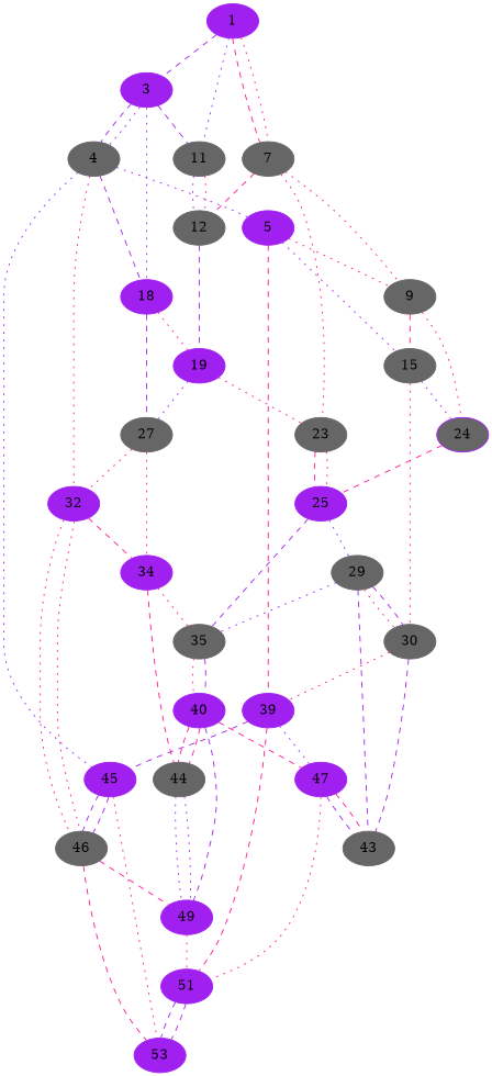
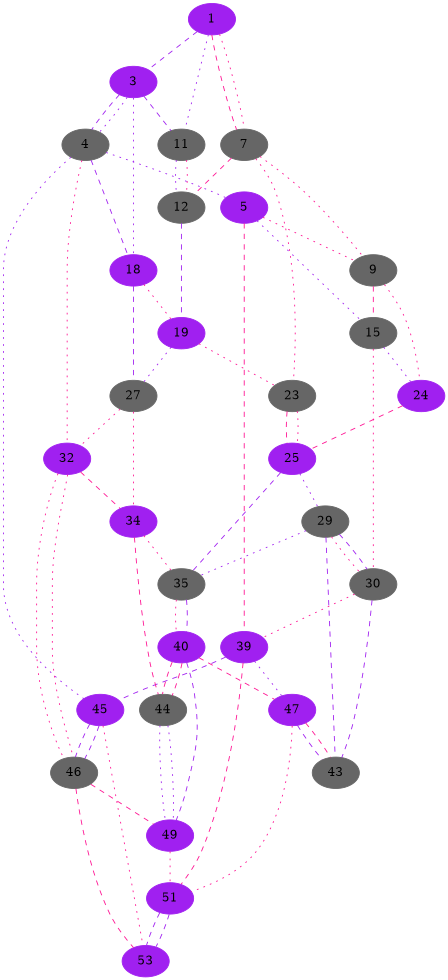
  graph {
    node [color=purple style=filled]
    edge [color=deeppink style=dotted]
    1 [super="+2"]
    3 [super="+13"]
    7 [color=gray40 super="+8"]
    11 [color=gray40 super="+14"]
    4 [color=gray40 super="+20"]
    18 [super="+21"]
    9 [color=gray40 super="+10"]
    12 [color=gray40 super="+17"]
    23 [color=gray40]
    5 [super="+6"]
    32 [super="+33"]
    45 [super="+54"]
    19 [super="+22"]
    27 [color=gray40 super="+28"]
    15 [color=gray40 super="+16"]
    39 [super="+55"]
    34 [super="+37"]
    46 [color=gray40 super="+48"]
    53
-   24 [fillcolor=gray40]
+   24
    30 [color=gray40 super="+31"]
    n22 [label=47 super="+47"]
    51 [super="+52"]
    25 [super="+26"]
    43 [color=gray40]
    29 [color=gray40 super="+38"]
    35 [color=gray40 super="+36"]
    40 [super="+41"]
    44 [color=gray40]
    49 [super="+50"]
    1 -- 3 [color=purple style=dashed]
    1 -- 7 [style=dashed]
    1 -- 7
    1 -- 11 [color=purple]
    3 -- 11 [color=purple style=dashed]
    3 -- 4 [color=purple style=dashed]
    3 -- 4 [color=purple]
    3 -- 18 [color=purple]
    7 -- 9
    7 -- 12 [style=dashed]
    7 -- 23
    11 -- 12 [color=purple weight=2]
    11 -- 12
    4 -- 18 [color=purple style=dashed]
    4 -- 5 [color=purple]
    4 -- 32
    4 -- 45 [color=purple]
    18 -- 19
    18 -- 27 [color=purple style=dashed]
    9 -- 15 [style=dashed]
    9 -- 24
    12 -- 19 [color=purple style=dashed]
    23 -- 25 [style=dashed]
    23 -- 25
    5 -- 9
    5 -- 15 [color=purple]
    5 -- 39 [style=dashed]
    32 -- 34 [style=dashed]
    32 -- 46
    32 -- 46
    45 -- 46 [color=purple style=dashed]
    45 -- 46 [color=purple style=dashed]
    45 -- 53
    19 -- 23
    19 -- 27 [color=purple]
    27 -- 32
    27 -- 34
    15 -- 24 [color=purple]
    15 -- 30
    39 -- 45 [color=purple style=dashed weight=2]
    39 -- n22 [color=purple]
    39 -- 51 [style=dashed]
    34 -- 35
    34 -- 44 [style=dashed]
    46 -- 53 [style=dashed]
    46 -- 49 [style=dashed]
    24 -- 25 [style=dashed]
    30 -- 39
    30 -- 43 [color=purple style=dashed]
    n22 -- 51
    n22 -- 43 [color=purple style=dashed]
    n22 -- 43 [style=dashed]
    51 -- 53 [color=purple style=dashed]
    51 -- 53 [color=purple style=dashed]
    25 -- 29 [color=purple]
    25 -- 35 [color=purple style=dashed]
    29 -- 30
    29 -- 30 [color=purple style=dashed]
    29 -- 43 [color=purple style=dashed]
    29 -- 35 [color=purple]
    35 -- 40
    35 -- 40 [color=purple style=dashed]
    40 -- n22 [style=dashed]
    40 -- 44 [style=dashed]
    40 -- 44 [style=dashed]
    40 -- 49 [color=purple style=dashed]
    44 -- 49 [color=purple]
    44 -- 49 [color=purple]
    49 -- 51
  }
